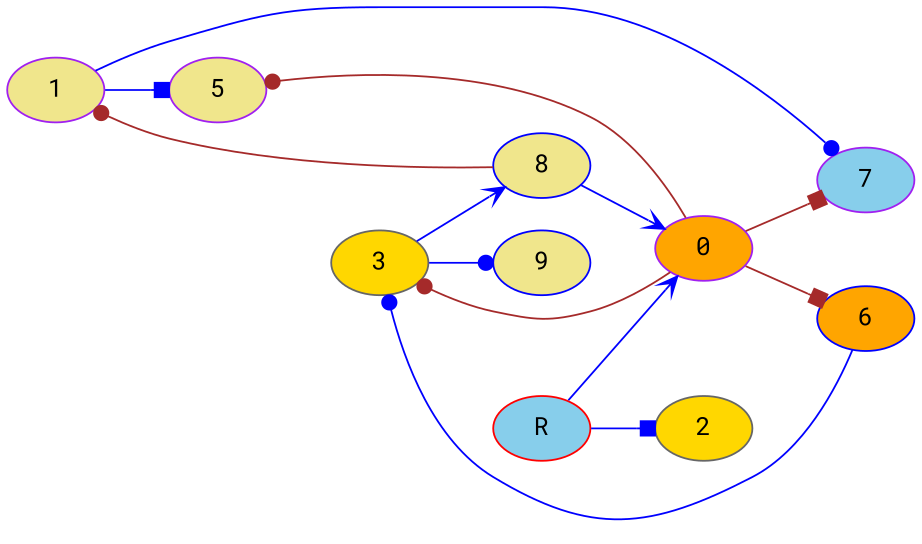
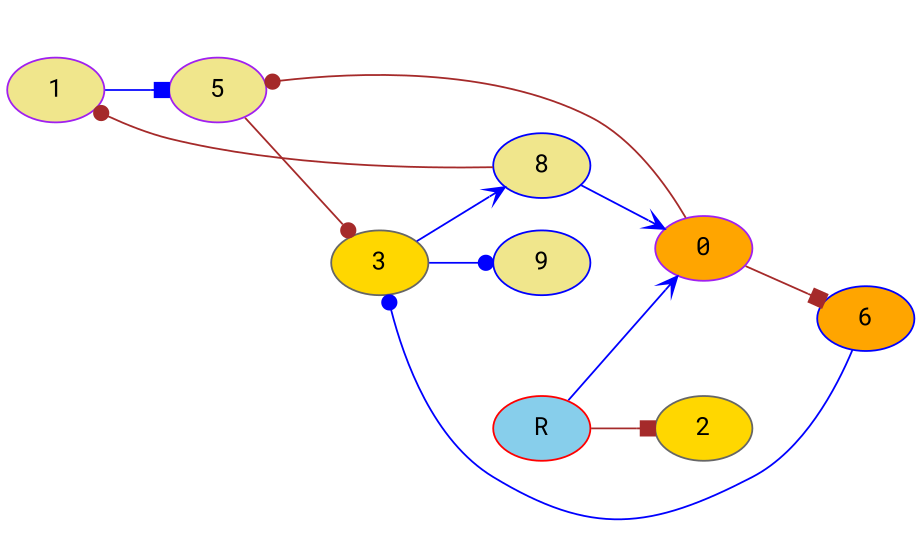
  digraph {
    fontname="Roboto Mono"
    rankdir=LR
    node [color=purple fillcolor=khaki fontname="Roboto Mono" style=filled]
    edge [arrowhead=dot color=blue fontname="Roboto Mono"]
    1
    5
-   7 [fillcolor=skyblue]
    3 [color=gray40 fillcolor=gold]
    2 [color=gray40 fillcolor=gold]
    6 [color=blue fillcolor=orange]
    8 [color=blue]
    9 [color=blue]
    n9 [fillcolor=orange label=0]
    R [color=red fillcolor=skyblue]
    1 -> 5 [arrowhead=box]
-   1 -> 7
-   n9 -> 3 [color=brown]
+   5 -> 3 [color=brown]
    3 -> 8 [arrowhead=vee]
    3 -> 9
    6 -> 3
    8 -> 1 [color=brown]
    8 -> n9 [arrowhead=vee]
    n9 -> 5 [color=brown]
-   n9 -> 7 [arrowhead=box color=brown]
    n9 -> 6 [arrowhead=box color=brown]
-   R -> 2 [arrowhead=box]
+   R -> 2 [arrowhead=box color=brown]
    R -> n9 [arrowhead=vee]
  }
